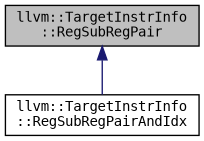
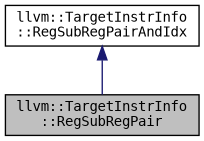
  digraph {
    fontname="DejaVu Sans Mono"
    node [color=black fontname="DejaVu Sans Mono" fontsize=10 shape=box]
    n1 [fillcolor=grey75 fontcolor=black height=0.2 label="llvm::TargetInstrInfo\l::RegSubRegPair" style=filled width=0.4]
    n2 [height=0.2 label="llvm::TargetInstrInfo\l::RegSubRegPairAndIdx" width=0.4]
-   n1 -> n2 [color=midnightblue dir=back fontname="DejaVu Sans Mono" fontsize=10 labelfontname=Helvetica labelfontsize=10 style=solid]
+   n2 -> n1 [color=midnightblue dir=back fontname="DejaVu Sans Mono" fontsize=10 labelfontname=Helvetica labelfontsize=10 style=solid]
  }
